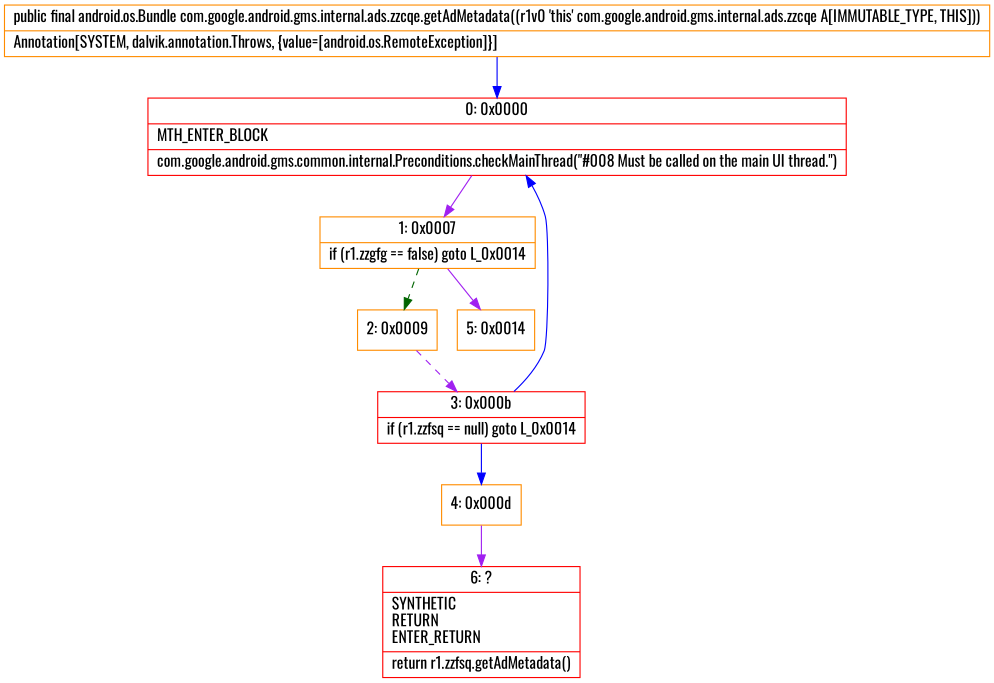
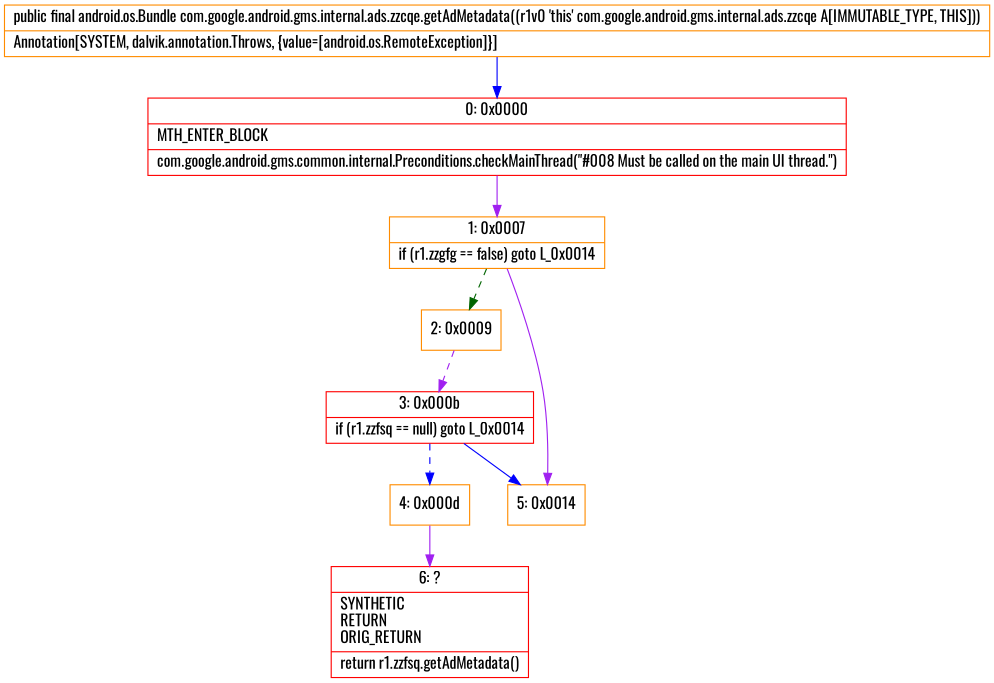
  digraph {
    fontname=Oswald
    node [color=darkorange fontname=Oswald shape=record]
    edge [color=purple fontname=Oswald]
    n1 [color=red label="{0\:\ 0x0000|MTH_ENTER_BLOCK\l|com.google.android.gms.common.internal.Preconditions.checkMainThread(\"#008 Must be called on the main UI thread.\")\l}"]
    n2 [label="{1\:\ 0x0007|if (r1.zzgfg == false) goto L_0x0014\l}"]
    n3 [label="{2\:\ 0x0009}"]
    n4 [label="{5\:\ 0x0014}"]
    n5 [color=red label="{3\:\ 0x000b|if (r1.zzfsq == null) goto L_0x0014\l}"]
    n6 [label="{4\:\ 0x000d}"]
-   n7 [color=red label="{6\:\ ?|SYNTHETIC\lRETURN\lENTER_RETURN\l|return r1.zzfsq.getAdMetadata()\l}"]
+   n7 [color=red label="{6\:\ ?|SYNTHETIC\lRETURN\lORIG_RETURN\l|return r1.zzfsq.getAdMetadata()\l}"]
    n8 [label="{public final android.os.Bundle com.google.android.gms.internal.ads.zzcqe.getAdMetadata((r1v0 'this' com.google.android.gms.internal.ads.zzcqe A[IMMUTABLE_TYPE, THIS]))  | Annotation[SYSTEM, dalvik.annotation.Throws, \{value=[android.os.RemoteException]\}]\l}"]
    n1 -> n2
    n2 -> n3 [color=darkgreen style=dashed]
    n2 -> n4
    n3 -> n5 [style=dashed]
-   n5 -> n1 [color=blue]
-   n5 -> n6 [color=blue style=solid]
+   n5 -> n4 [color=blue]
+   n5 -> n6 [color=blue style=dashed]
    n6 -> n7
    n8 -> n1 [color=blue]
  }
